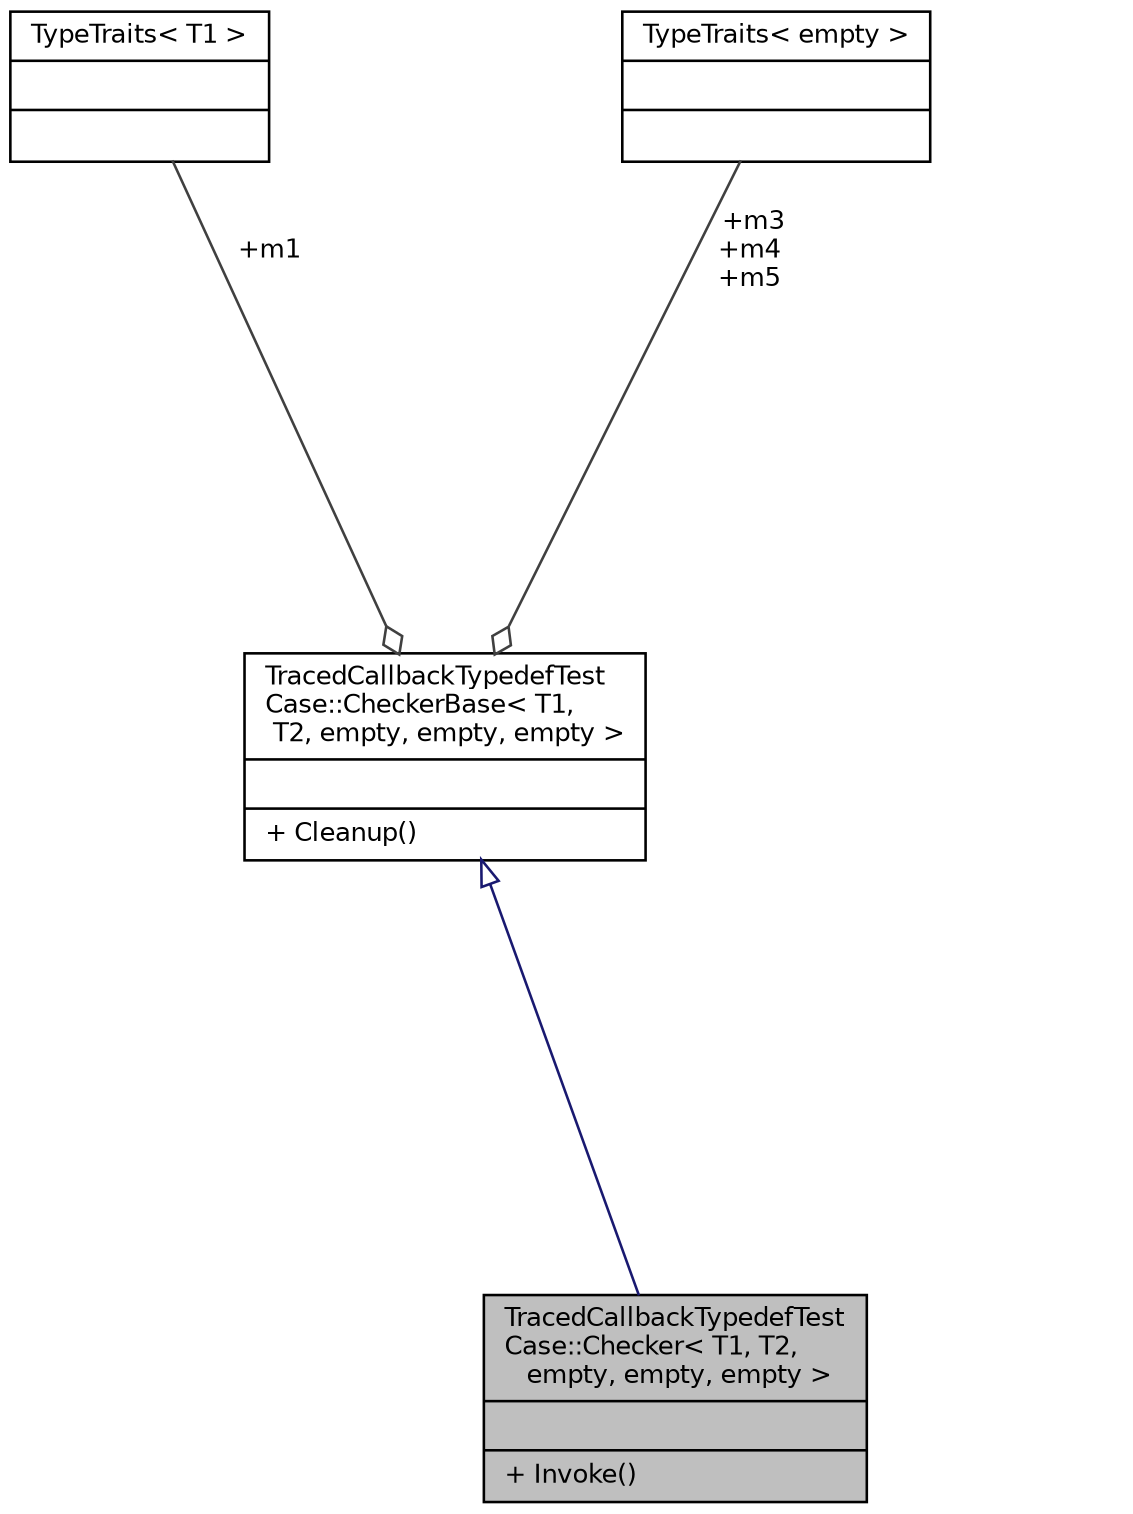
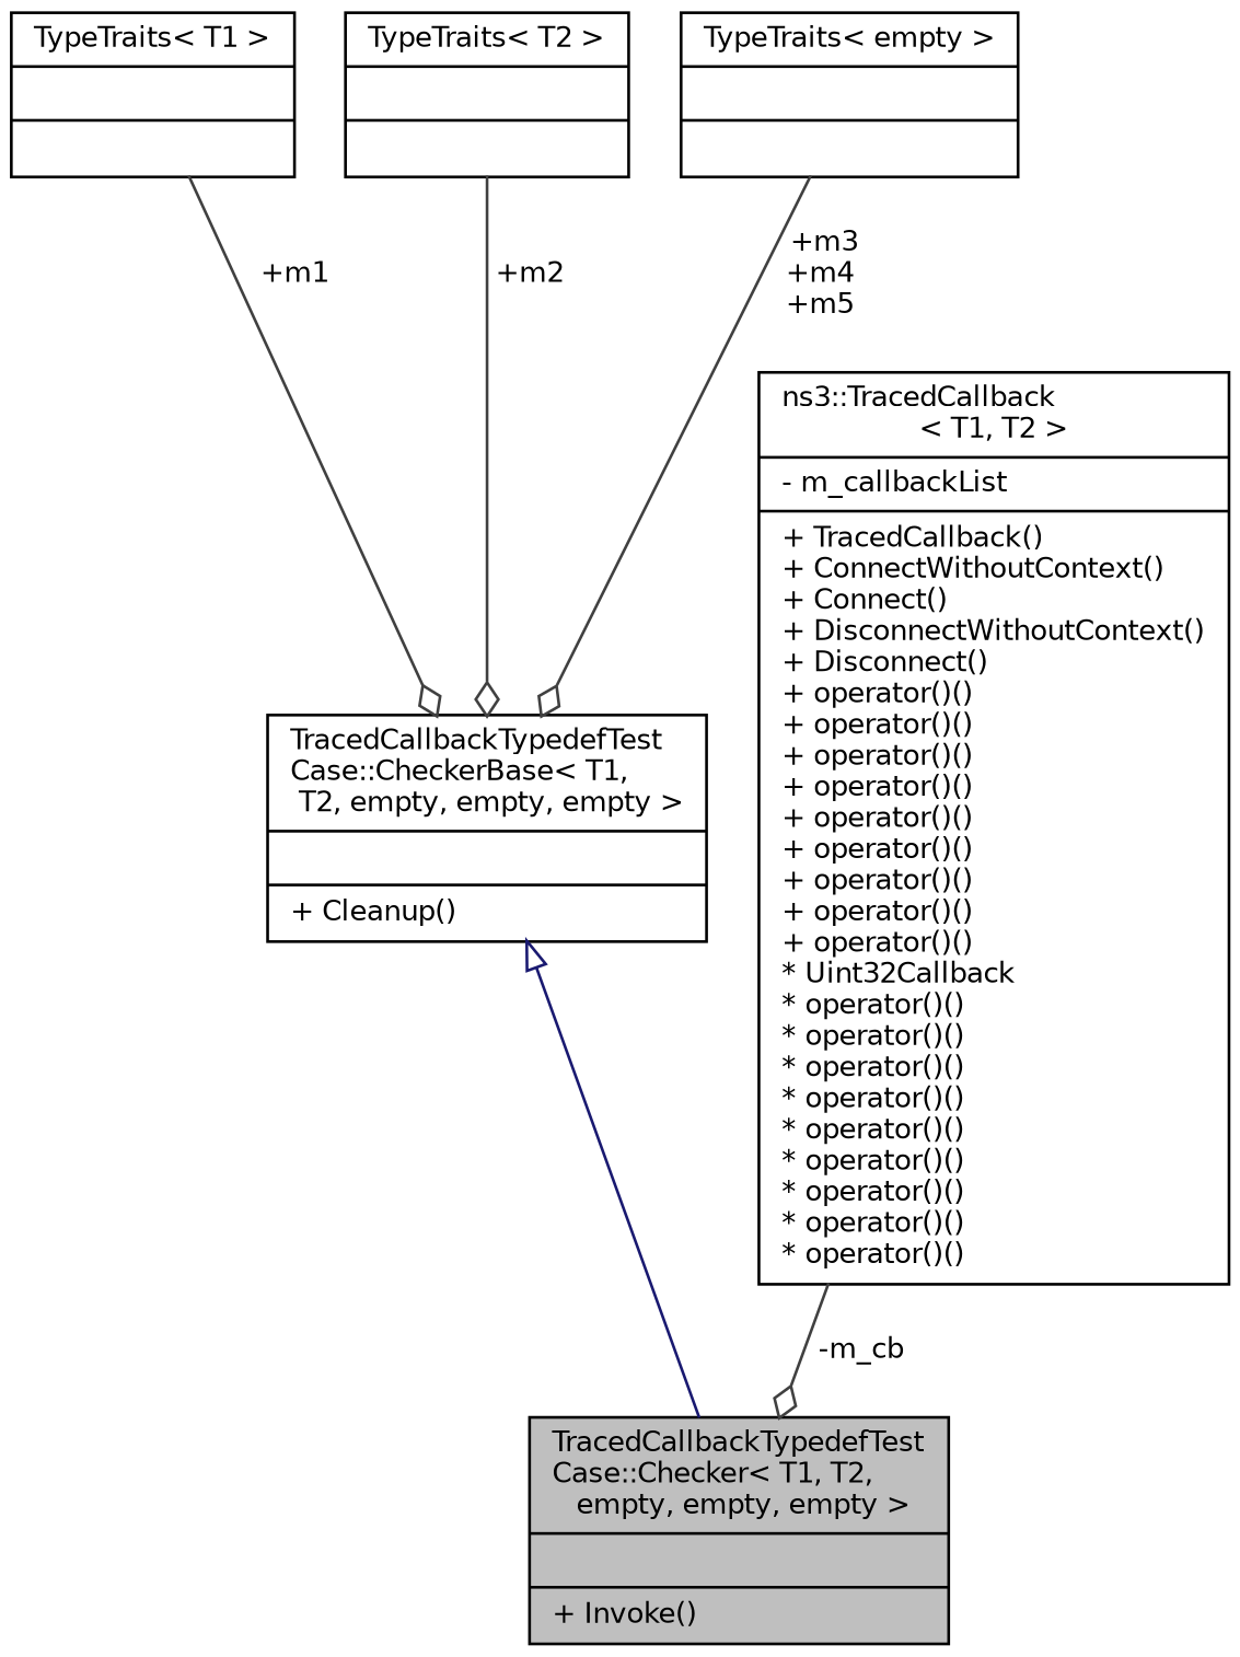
  digraph {
    node [color=black fillcolor=white fontname=Helvetica fontsize=10 shape=record style=filled]
    edge [color=grey25 fontname=Helvetica fontsize=10 labelfontname=Helvetica labelfontsize=10 style=solid arrowhead=odiamond]
    n1 [fillcolor=grey75 fontcolor=black height=0.2 label="{TracedCallbackTypedefTest\lCase::Checker\< T1, T2,\l empty, empty, empty \>\n||+ Invoke()\l}" width=0.4]
    n2 [height=0.2 label="{TracedCallbackTypedefTest\lCase::CheckerBase\< T1,\l T2, empty, empty, empty \>\n||+ Cleanup()\l}" width=0.4]
    n3 [height=0.2 label="{TypeTraits\< T1 \>\n||}" width=0.4]
+   n4 [height=0.2 label="{TypeTraits\< T2 \>\n||}" width=0.4]
    n5 [height=0.2 label="{TypeTraits\< empty \>\n||}" width=0.4]
+   n6 [height=0.2 label="{ns3::TracedCallback\l\< T1, T2 \>\n|- m_callbackList\l|+ TracedCallback()\l+ ConnectWithoutContext()\l+ Connect()\l+ DisconnectWithoutContext()\l+ Disconnect()\l+ operator()()\l+ operator()()\l+ operator()()\l+ operator()()\l+ operator()()\l+ operator()()\l+ operator()()\l+ operator()()\l+ operator()()\l* Uint32Callback\l* operator()()\l* operator()()\l* operator()()\l* operator()()\l* operator()()\l* operator()()\l* operator()()\l* operator()()\l* operator()()\l}" width=0.4]
    n2 -> n1 [arrowtail=onormal color=midnightblue dir=back arrowhead=""]
    n3 -> n2 [label=" +m1"]
+   n4 -> n2 [label=" +m2"]
    n5 -> n2 [label=" +m3\n+m4\n+m5"]
+   n6 -> n1 [label=" -m_cb"]
  }
